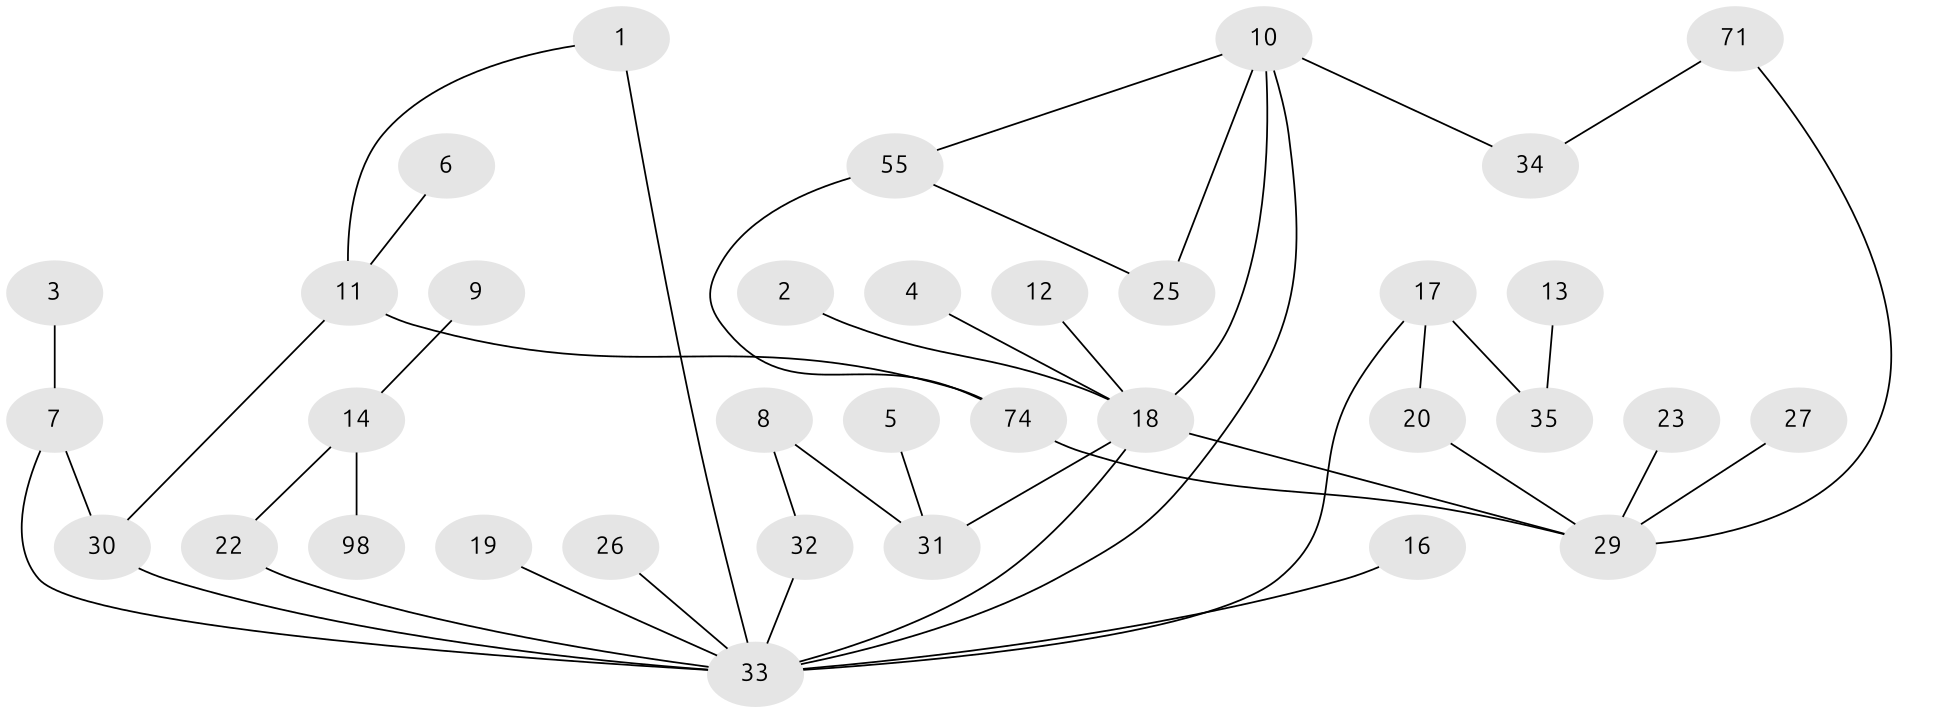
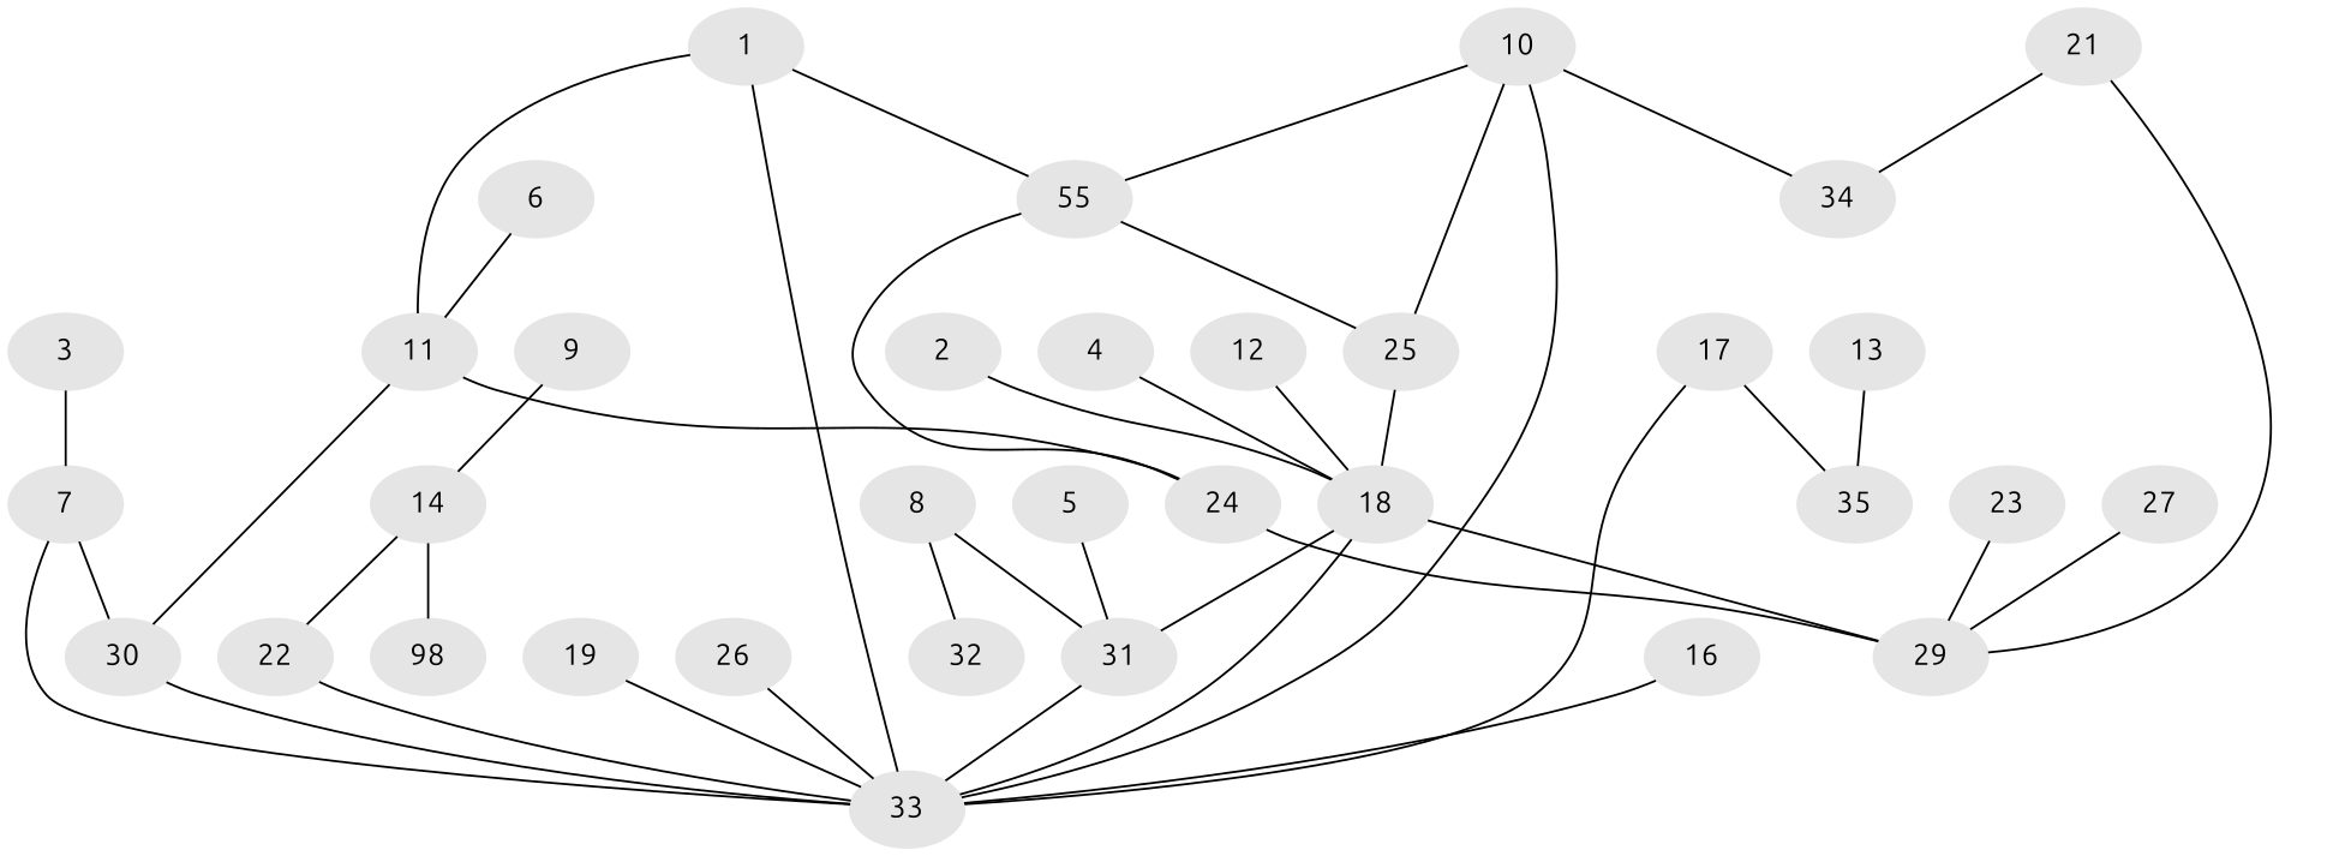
  graph {
    fontname=Ubuntu
    node [color=gray90 fontname=Ubuntu style=filled]
    edge [fontname=Ubuntu weight=1.0]
    1
    11
    n3 [label=55]
    33
    30
-   24 [label=74]
+   24
    25
    2
    18
    31
    29
    3
    7
    4
    5
    6
    8
    32
    9
    14
    22
    n22 [label=98]
    10
    34
    12
    13
    35
    16
    17
-   20
    19
-   21 [label=71]
+   21
    23
    26
    27
    1 -- 11
+   1 -- n3
    1 -- 33
    11 -- 30
    11 -- 24
    n3 -- 24
    n3 -- 25
    30 -- 33
    24 -- 29
    2 -- 18
    18 -- 33
    18 -- 31
    18 -- 29
-   32 -- 33
+   31 -- 33
    3 -- 7
    7 -- 33
    7 -- 30
    4 -- 18
    5 -- 31
    6 -- 11
    8 -- 31
    8 -- 32
    9 -- 14
    14 -- 22
    14 -- n22
    22 -- 33
    10 -- n3
    10 -- 33
    10 -- 25
-   10 -- 18
+   25 -- 18
    10 -- 34
    12 -- 18
    13 -- 35
    16 -- 33
    17 -- 33
    17 -- 35
-   17 -- 20
-   20 -- 29
    19 -- 33
    21 -- 29
    21 -- 34
    23 -- 29
    26 -- 33
    27 -- 29
  }
